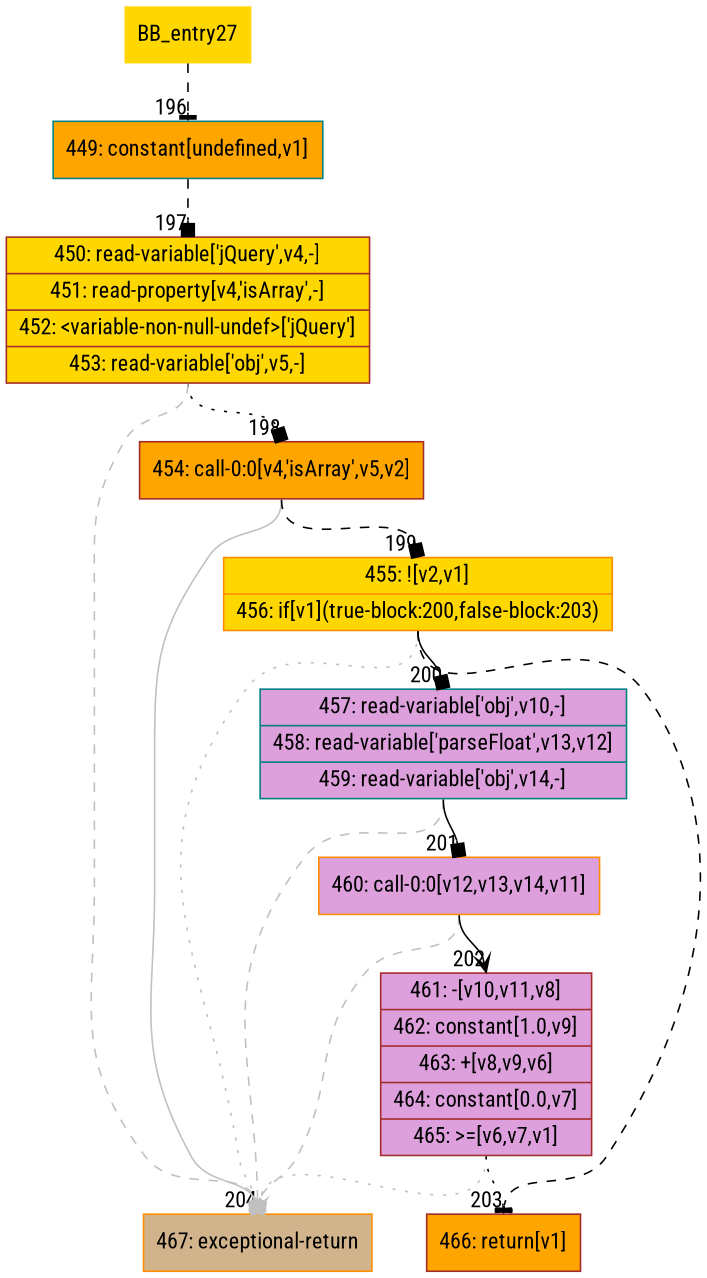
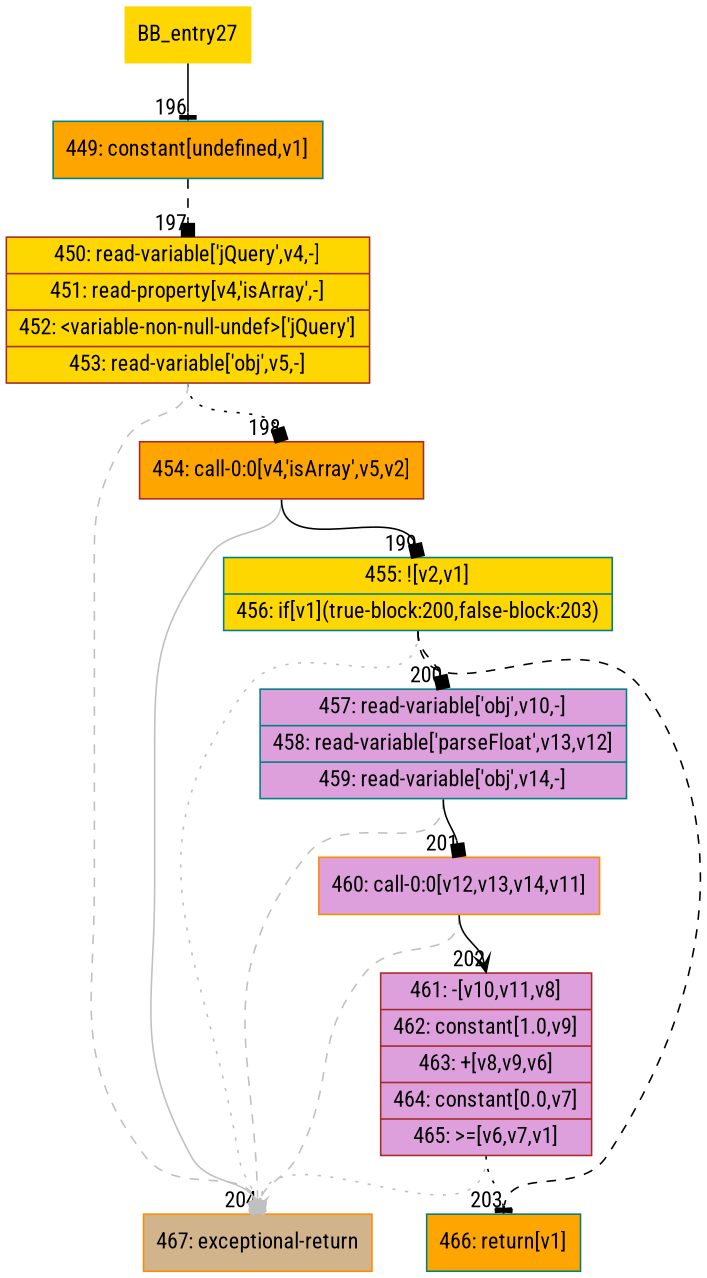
  digraph {
    fontname="Roboto Condensed"
    rankdir=TD
    node [color=teal fillcolor=gold fontname="Roboto Condensed" shape=record style=filled]
    edge [arrowhead=box fontname="Roboto Condensed" headport=n style=dashed tailport=s]
    n1 [color=blue label=BB_entry27 shape=none]
    n2 [fillcolor=orange label="{449: constant[undefined,v1]}"]
    n3 [color=brown label="{450: read-variable['jQuery',v4,-]|451: read-property[v4,'isArray',-]|452: \<variable-non-null-undef\>['jQuery']|453: read-variable['obj',v5,-]}"]
    n4 [color=brown fillcolor=orange label="{454: call-0:0[v4,'isArray',v5,v2]}"]
    n5 [color=darkorange fillcolor=tan label="{467: exceptional-return}"]
-   n6 [color=darkorange label="{455: ![v2,v1]|456: if[v1](true-block:200,false-block:203)}"]
-   n7 [color=brown fillcolor=orange label="{466: return[v1]}"]
+   n6 [label="{455: ![v2,v1]|456: if[v1](true-block:200,false-block:203)}"]
+   n7 [fillcolor=orange label="{466: return[v1]}"]
    n8 [fillcolor=plum label="{457: read-variable['obj',v10,-]|458: read-variable['parseFloat',v13,v12]|459: read-variable['obj',v14,-]}"]
    n9 [color=darkorange fillcolor=plum label="{460: call-0:0[v12,v13,v14,v11]}"]
    n10 [color=brown fillcolor=plum label="{461: -[v10,v11,v8]|462: constant[1.0,v9]|463: +[v8,v9,v6]|464: constant[0.0,v7]|465: \>=[v6,v7,v1]}"]
-   n1 -> n2 [arrowhead=tee headlabel="    196"]
+   n1 -> n2 [arrowhead=tee headlabel="    196" style=solid]
    n2 -> n3 [headlabel="      197"]
    n3 -> n4 [headlabel="      198" style=dotted]
    n3 -> n5 [arrowhead=tee color=gray headlabel="      204"]
    n4 -> n5 [color=gray style=solid]
-   n4 -> n6 [headlabel="      199"]
+   n4 -> n6 [headlabel="      199" style=solid]
    n6 -> n5 [arrowhead=tee color=gray style=dotted]
    n6 -> n7 [arrowhead=tee headlabel="      203"]
-   n6 -> n8 [headlabel="      200" style=solid]
+   n6 -> n8 [headlabel="      200"]
    n8 -> n5 [color=gray]
    n8 -> n9 [headlabel="      201" style=solid]
    n9 -> n5 [color=gray]
    n9 -> n10 [arrowhead=vee headlabel="      202" style=solid]
    n10 -> n5 [arrowhead=vee color=gray style=dotted]
    n10 -> n7 [arrowhead=tee style=dotted]
  }
